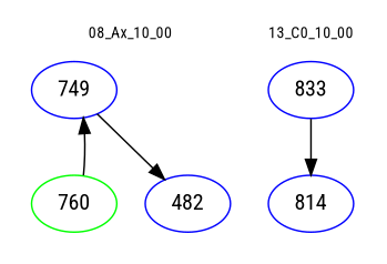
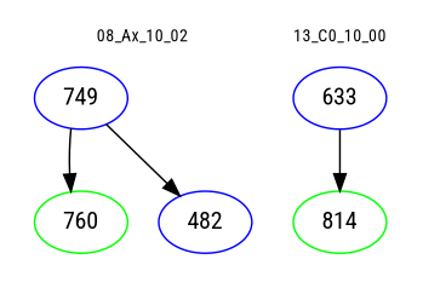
  digraph {
    fontname="Roboto Condensed"
    node [color=blue fontname="Roboto Condensed"]
    edge [color=black fontname="Roboto Condensed"]
    n1 [label=749]
    n2 [color=green label=760]
    n3 [label=482]
-   n4 [label=833]
-   n5 [label=814]
+   n4 [label=633]
+   n5 [color=green label=814]
    subgraph cluster_1 {
      color=white
      fontsize=10
-     label="08_Ax_10_00"
+     label="08_Ax_10_02"
      n1
      n2
      n3
    }
    subgraph cluster_2 {
      color=white
      fontsize=10
      label="13_C0_10_00"
      n4
      n5
    }
-   n2 -> n1
+   n1 -> n2
    n1 -> n3
    n4 -> n5
  }
